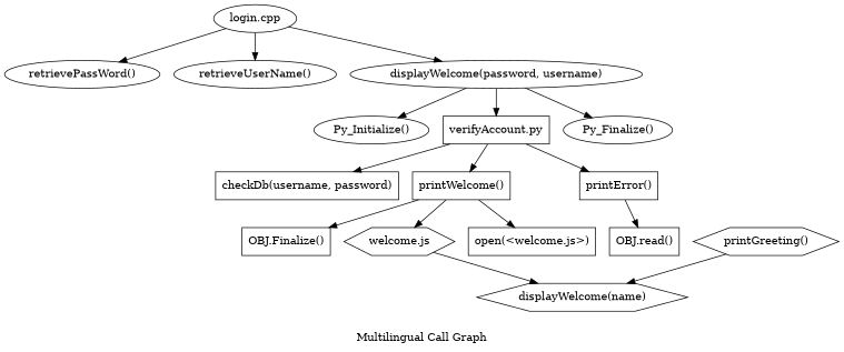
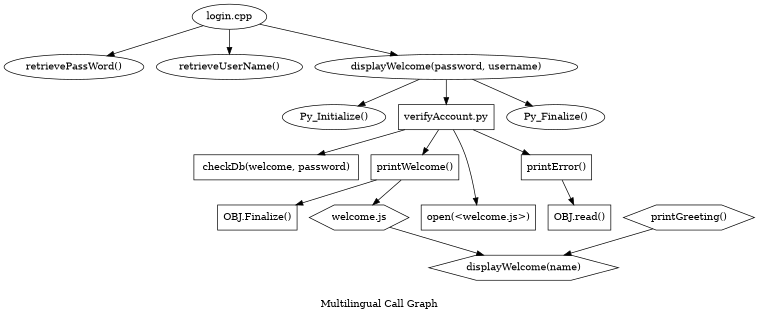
  digraph {
    label="Multilingual Call Graph"
    node [shape=rectangle]
    n1 [label="login.cpp" shape=oval]
    n2 [label="retrievePassWord()" shape=oval]
    n3 [label="retrieveUserName()" shape=oval]
    n4 [label="displayWelcome(password, username)" shape=oval]
    n5 [label="Py_Initialize()" shape=oval]
    n6 [label="verifyAccount.py"]
    n7 [label="Py_Finalize()" shape=oval]
-   n8 [label="checkDb(username, password)"]
+   n8 [label="checkDb(welcome, password)"]
    n9 [label="printWelcome()"]
    n10 [label="printError()"]
    n11 [label="open(<welcome.js>)"]
    n12 [label="OBJ.Finalize()"]
    n13 [label="welcome.js" shape=hexagon]
    n14 [label="OBJ.read()"]
    n15 [label="displayWelcome(name)" shape=hexagon]
    n16 [label="printGreeting()" shape=hexagon]
    n1 -> n2
    n1 -> n3
    n1 -> n4
    n4 -> n5
    n4 -> n6
    n4 -> n7
    n6 -> n8
    n6 -> n9
    n6 -> n10
-   n9 -> n11
+   n6 -> n11
    n9 -> n12
    n9 -> n13
    n10 -> n14
    n13 -> n15
    n16 -> n15
  }
